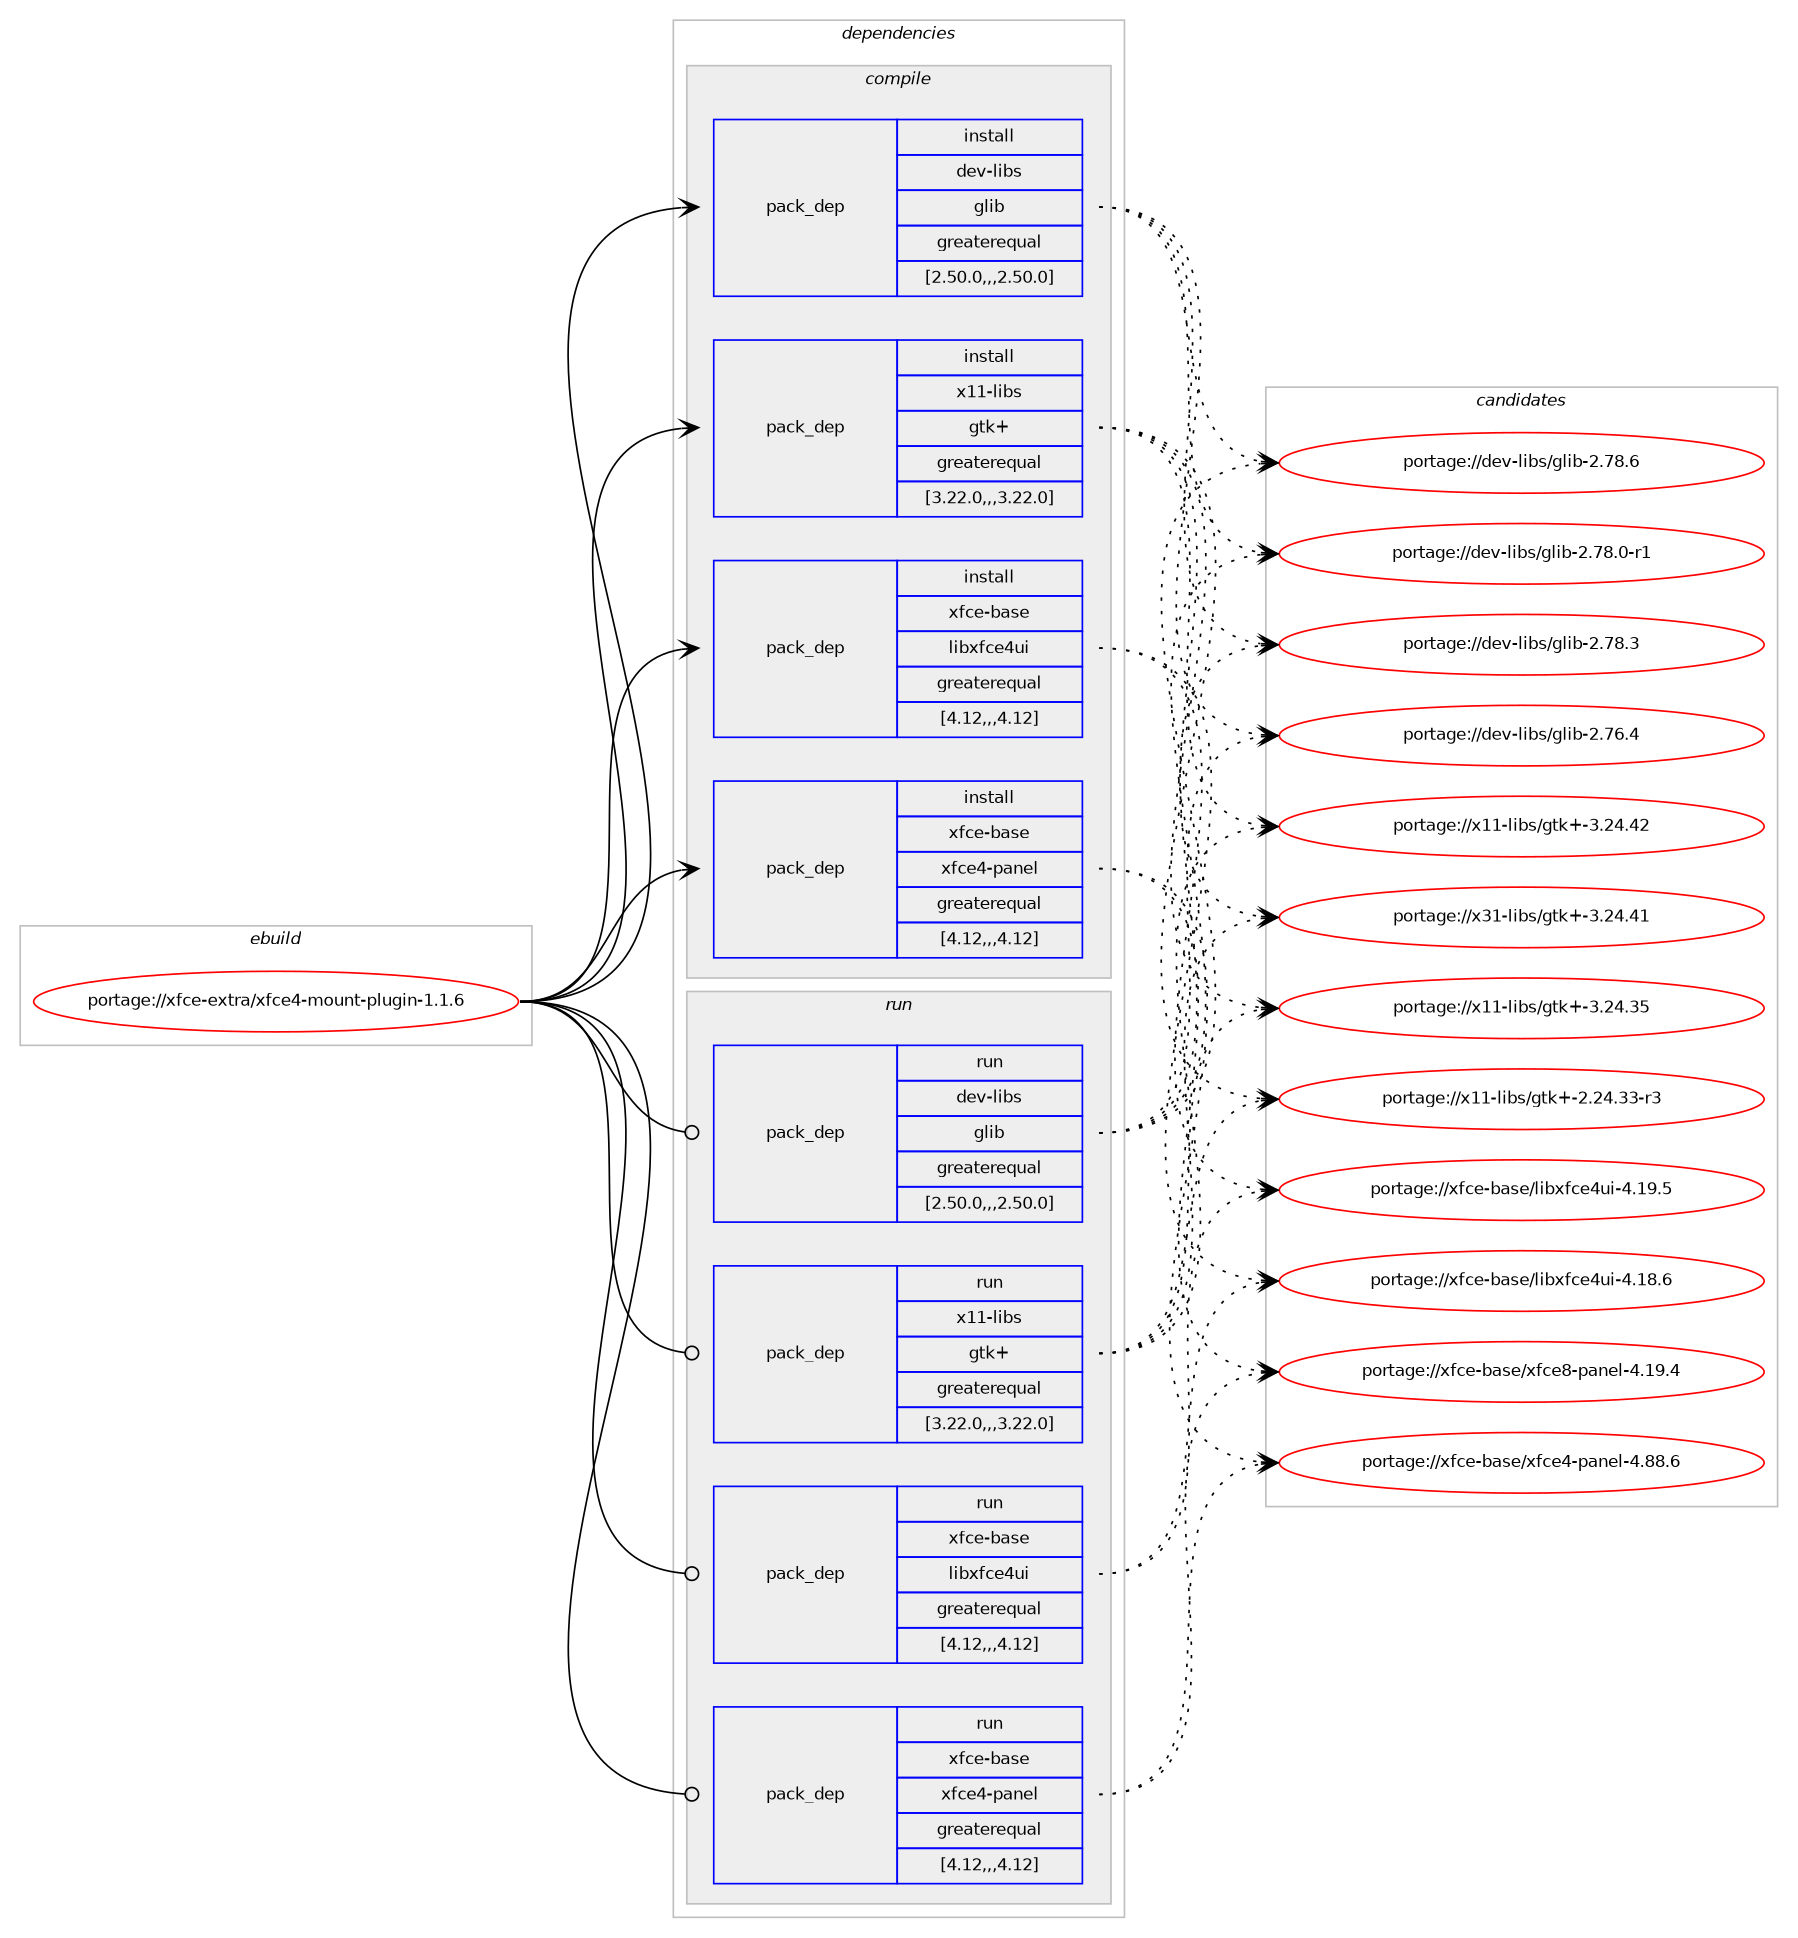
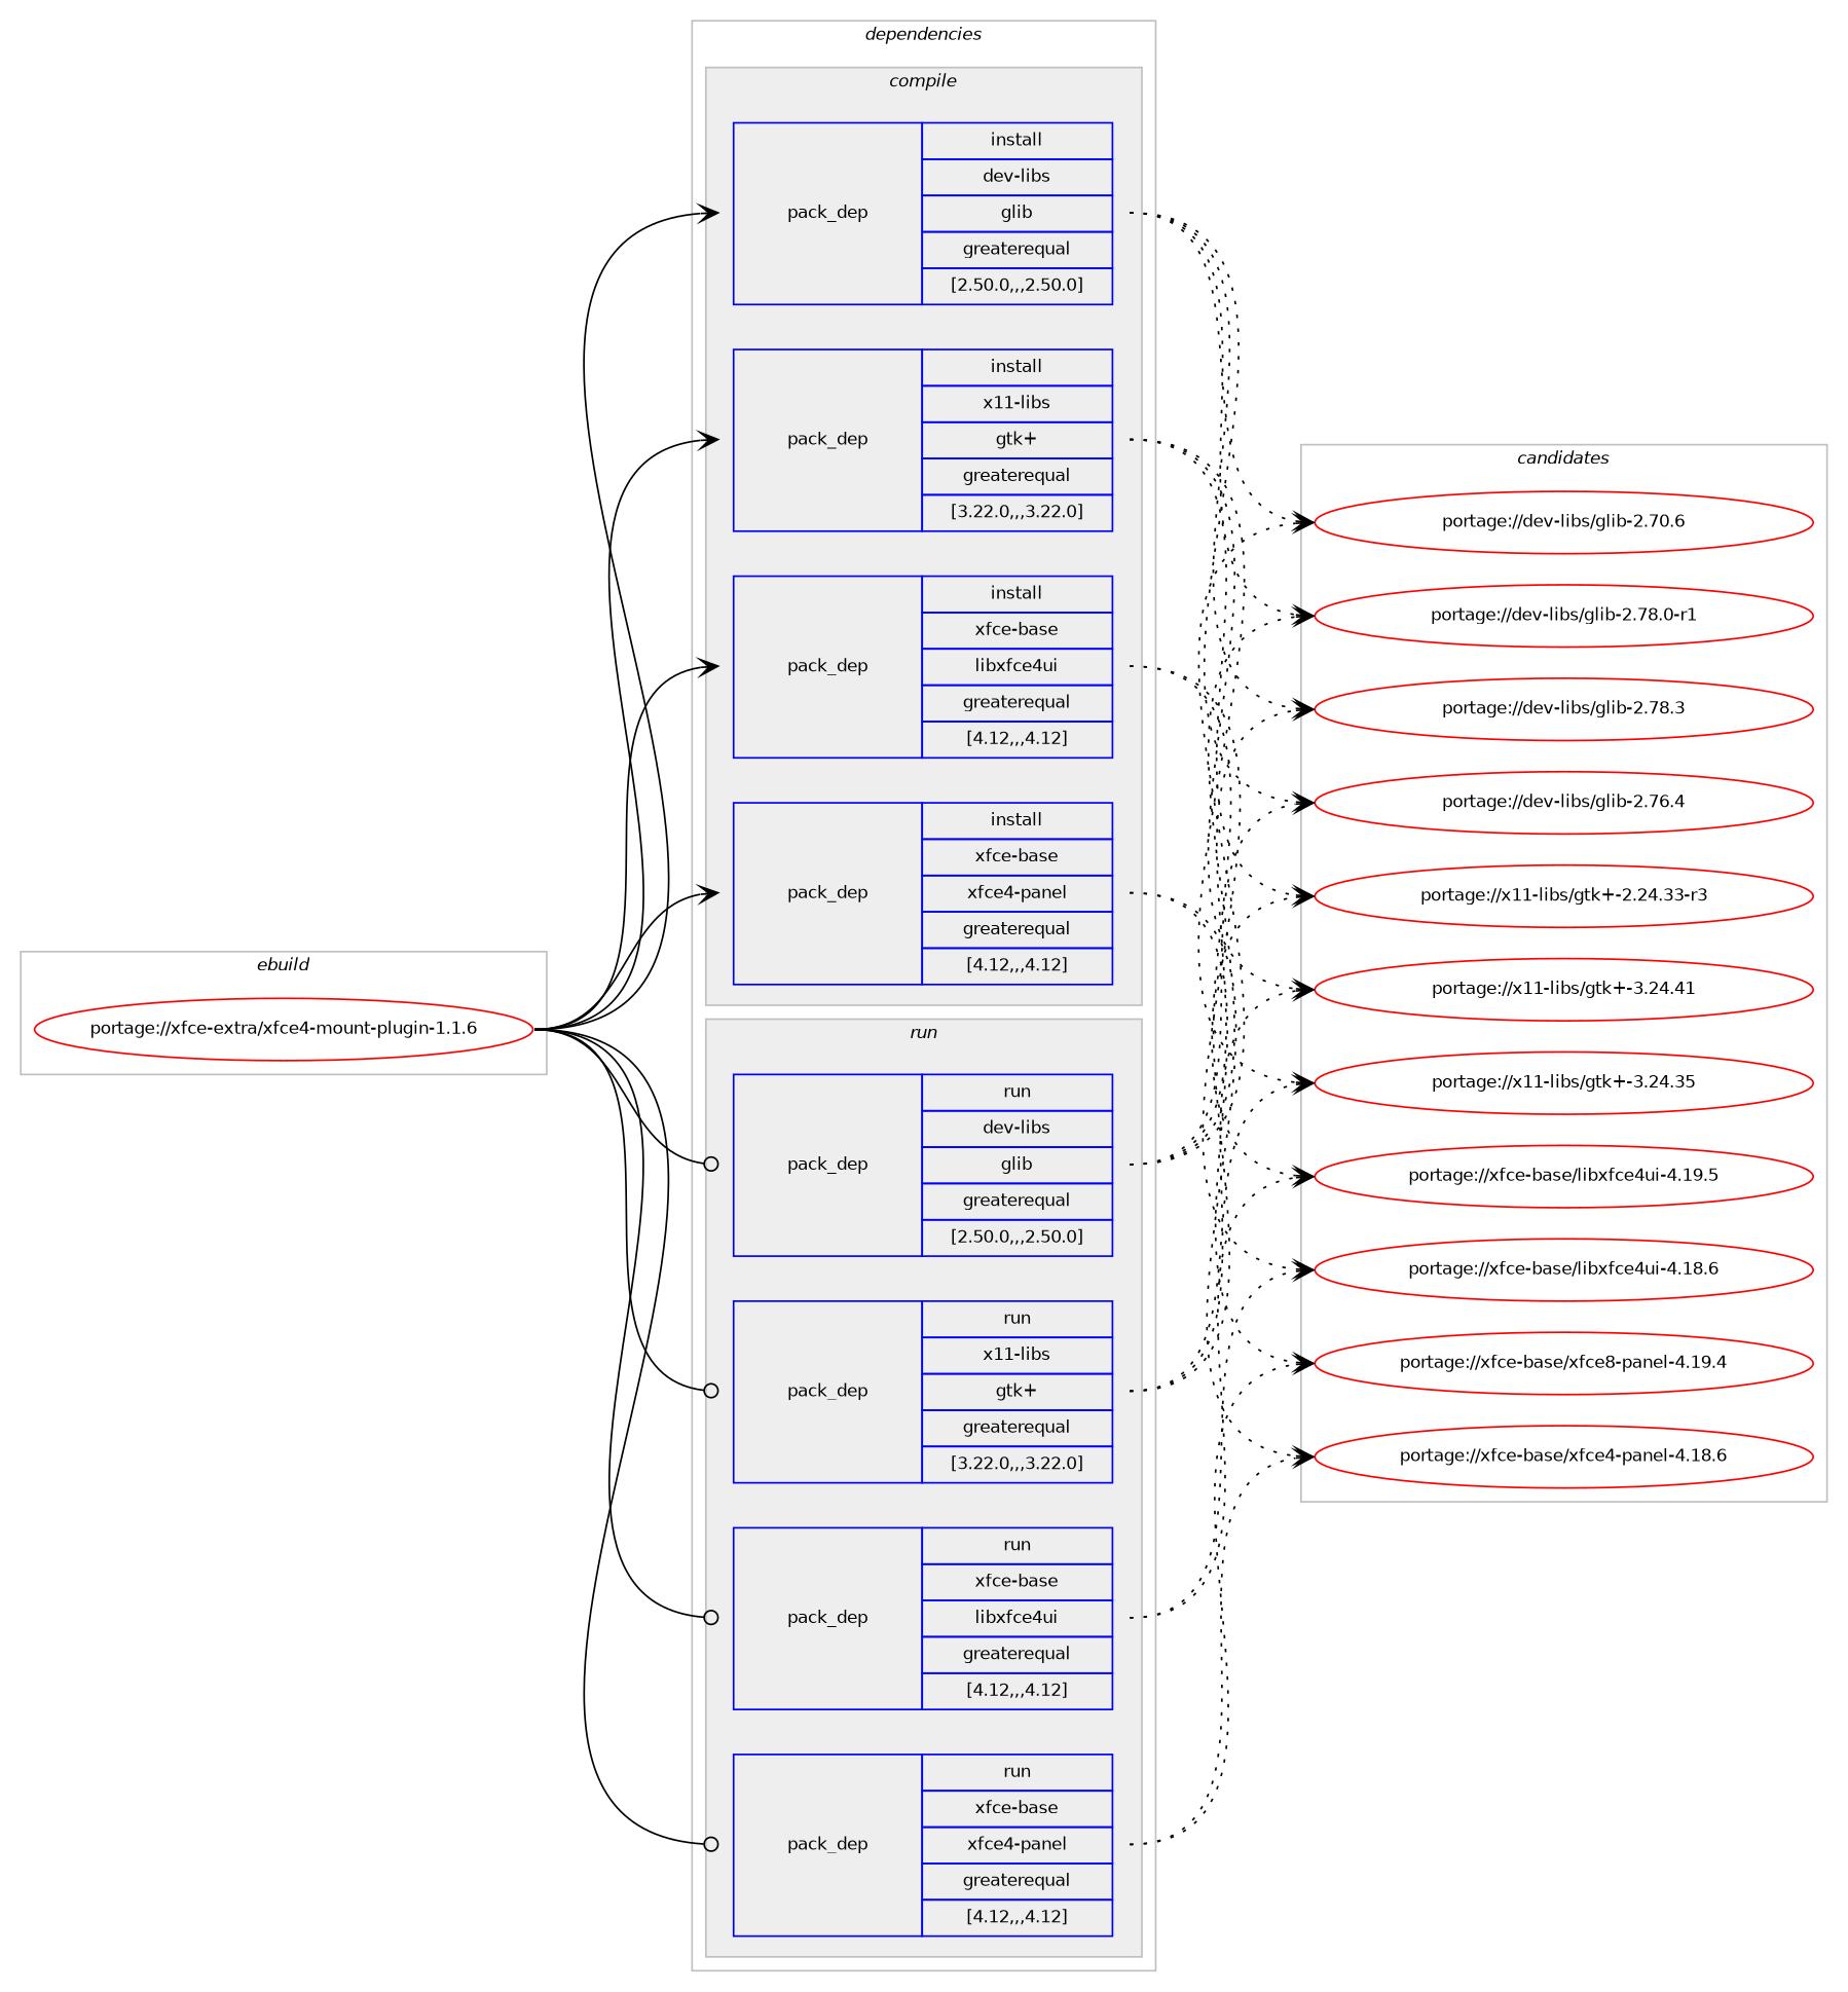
  digraph {
    compound=true
    concentrate=true
    fontname=Helvetica
    fontsize=10
    newrank=true
    rankdir=LR
    ranksep=1.5
    node [color=red fontname=Helvetica fontsize=10]
    edge [arrowhead=vee headport=w style=dotted tailport=e weight=100]
    n1 [label="portage://xfce-extra/xfce4-mount-plugin-1.1.6" width=4]
    n2 [color=blue label=<<TABLE BORDER="0" CELLBORDER="1" CELLSPACING="0" CELLPADDING="4" WIDTH="220"><TR><TD ROWSPAN="6" CELLPADDING="30">pack_dep</TD></TR><TR><TD WIDTH="110">install</TD></TR><TR><TD>dev-libs</TD></TR><TR><TD>glib</TD></TR><TR><TD>greaterequal</TD></TR><TR><TD>[2.50.0,,,2.50.0]</TD></TR></TABLE>> shape=none]
    n3 [color=blue label=<<TABLE BORDER="0" CELLBORDER="1" CELLSPACING="0" CELLPADDING="4" WIDTH="220"><TR><TD ROWSPAN="6" CELLPADDING="30">pack_dep</TD></TR><TR><TD WIDTH="110">install</TD></TR><TR><TD>x11-libs</TD></TR><TR><TD>gtk+</TD></TR><TR><TD>greaterequal</TD></TR><TR><TD>[3.22.0,,,3.22.0]</TD></TR></TABLE>> shape=none]
    n4 [color=blue label=<<TABLE BORDER="0" CELLBORDER="1" CELLSPACING="0" CELLPADDING="4" WIDTH="220"><TR><TD ROWSPAN="6" CELLPADDING="30">pack_dep</TD></TR><TR><TD WIDTH="110">install</TD></TR><TR><TD>xfce-base</TD></TR><TR><TD>libxfce4ui</TD></TR><TR><TD>greaterequal</TD></TR><TR><TD>[4.12,,,4.12]</TD></TR></TABLE>> shape=none]
    n5 [color=blue label=<<TABLE BORDER="0" CELLBORDER="1" CELLSPACING="0" CELLPADDING="4" WIDTH="220"><TR><TD ROWSPAN="6" CELLPADDING="30">pack_dep</TD></TR><TR><TD WIDTH="110">install</TD></TR><TR><TD>xfce-base</TD></TR><TR><TD>xfce4-panel</TD></TR><TR><TD>greaterequal</TD></TR><TR><TD>[4.12,,,4.12]</TD></TR></TABLE>> shape=none]
    n6 [color=blue label=<<TABLE BORDER="0" CELLBORDER="1" CELLSPACING="0" CELLPADDING="4" WIDTH="220"><TR><TD ROWSPAN="6" CELLPADDING="30">pack_dep</TD></TR><TR><TD WIDTH="110">run</TD></TR><TR><TD>dev-libs</TD></TR><TR><TD>glib</TD></TR><TR><TD>greaterequal</TD></TR><TR><TD>[2.50.0,,,2.50.0]</TD></TR></TABLE>> shape=none]
    n7 [color=blue label=<<TABLE BORDER="0" CELLBORDER="1" CELLSPACING="0" CELLPADDING="4" WIDTH="220"><TR><TD ROWSPAN="6" CELLPADDING="30">pack_dep</TD></TR><TR><TD WIDTH="110">run</TD></TR><TR><TD>x11-libs</TD></TR><TR><TD>gtk+</TD></TR><TR><TD>greaterequal</TD></TR><TR><TD>[3.22.0,,,3.22.0]</TD></TR></TABLE>> shape=none]
    n8 [color=blue label=<<TABLE BORDER="0" CELLBORDER="1" CELLSPACING="0" CELLPADDING="4" WIDTH="220"><TR><TD ROWSPAN="6" CELLPADDING="30">pack_dep</TD></TR><TR><TD WIDTH="110">run</TD></TR><TR><TD>xfce-base</TD></TR><TR><TD>libxfce4ui</TD></TR><TR><TD>greaterequal</TD></TR><TR><TD>[4.12,,,4.12]</TD></TR></TABLE>> shape=none]
    n9 [color=blue label=<<TABLE BORDER="0" CELLBORDER="1" CELLSPACING="0" CELLPADDING="4" WIDTH="220"><TR><TD ROWSPAN="6" CELLPADDING="30">pack_dep</TD></TR><TR><TD WIDTH="110">run</TD></TR><TR><TD>xfce-base</TD></TR><TR><TD>xfce4-panel</TD></TR><TR><TD>greaterequal</TD></TR><TR><TD>[4.12,,,4.12]</TD></TR></TABLE>> shape=none]
-   n10 [label="portage://dev-libs/glib-2.78.6" width=4]
+   n10 [label="portage://dev-libs/glib-2.70.6" width=4]
    n11 [label="portage://dev-libs/glib-2.78.0-r1" width=4]
    n12 [label="portage://dev-libs/glib-2.78.3" width=4]
    n13 [label="portage://dev-libs/glib-2.76.4" width=4]
-   n14 [label="portage://x11-libs/gtk+-3.24.42" width=4]
-   n15 [label="portage://x31-libs/gtk+-3.24.41" width=4]
+   n15 [label="portage://x11-libs/gtk+-3.24.41" width=4]
    n16 [label="portage://x11-libs/gtk+-3.24.35" width=4]
    n17 [label="portage://x11-libs/gtk+-2.24.33-r3" width=4]
    n18 [label="portage://xfce-base/libxfce4ui-4.19.5" width=4]
    n19 [label="portage://xfce-base/libxfce4ui-4.18.6" width=4]
    n20 [label="portage://xfce-base/xfce8-panel-4.19.4" width=4]
-   n21 [label="portage://xfce-base/xfce4-panel-4.88.6" width=4]
+   n21 [label="portage://xfce-base/xfce4-panel-4.18.6" width=4]
    subgraph cluster_1 {
      color=gray
      label=<<i>ebuild</i>>
      n1
    }
    subgraph cluster_2 {
      color=gray
      label=<<i>dependencies</i>>
      subgraph cluster_3 {
        color=gray
        fillcolor="#eeeeee"
        label=<<i>compile</i>>
        style=filled
        subgraph sub_4 {
          color=gray
          fillcolor="#eeeeee"
          label=<<i>compile</i>>
          style=filled
          n2
        }
        subgraph sub_5 {
          color=gray
          fillcolor="#eeeeee"
          label=<<i>compile</i>>
          style=filled
          n3
        }
        subgraph sub_6 {
          color=gray
          fillcolor="#eeeeee"
          label=<<i>compile</i>>
          style=filled
          n4
        }
        subgraph sub_7 {
          color=gray
          fillcolor="#eeeeee"
          label=<<i>compile</i>>
          style=filled
          n5
        }
      }
      subgraph cluster_8 {
        color=gray
        fillcolor="#eeeeee"
        label=<<i>compile and run</i>>
        style=filled
      }
      subgraph cluster_9 {
        color=gray
        fillcolor="#eeeeee"
        label=<<i>run</i>>
        style=filled
        subgraph sub_10 {
          color=gray
          fillcolor="#eeeeee"
          label=<<i>run</i>>
          style=filled
          n6
        }
        subgraph sub_11 {
          color=gray
          fillcolor="#eeeeee"
          label=<<i>run</i>>
          style=filled
          n7
        }
        subgraph sub_12 {
          color=gray
          fillcolor="#eeeeee"
          label=<<i>run</i>>
          style=filled
          n8
        }
        subgraph sub_13 {
          color=gray
          fillcolor="#eeeeee"
          label=<<i>run</i>>
          style=filled
          n9
        }
      }
    }
    subgraph cluster_14 {
      color=gray
      label=<<i>candidates</i>>
      rank=same
      subgraph sub_15 {
        color=black
        label=<<i>candidates</i>>
        nodesep=1
        rank=same
        n10
        n11
        n12
        n13
      }
      subgraph sub_16 {
        color=black
        label=<<i>candidates</i>>
        nodesep=1
        rank=same
-       n14
        n15
        n16
        n17
      }
      subgraph sub_17 {
        color=black
        label=<<i>candidates</i>>
        nodesep=1
        rank=same
        n18
        n19
      }
      subgraph sub_18 {
        color=black
        label=<<i>candidates</i>>
        nodesep=1
        rank=same
        n20
        n21
      }
      subgraph sub_19 {
        color=black
        label=<<i>candidates</i>>
        nodesep=1
        rank=same
        n10
        n11
        n12
        n13
      }
      subgraph sub_20 {
        color=black
        label=<<i>candidates</i>>
        nodesep=1
        rank=same
-       n14
        n15
        n16
        n17
      }
      subgraph sub_21 {
        color=black
        label=<<i>candidates</i>>
        nodesep=1
        rank=same
        n20
        n21
      }
      subgraph sub_22 {
        color=black
        label=<<i>candidates</i>>
        nodesep=1
        rank=same
        n18
        n19
      }
    }
    n1 -> n2 [style=solid weight=20]
    n1 -> n3 [style=solid weight=20]
    n1 -> n4 [style=solid weight=20]
    n1 -> n5 [style=solid weight=20]
    n1 -> n6 [arrowhead=odot style=solid weight=20]
    n1 -> n7 [arrowhead=odot style=solid weight=20]
    n1 -> n8 [arrowhead=odot style=solid weight=20]
    n1 -> n9 [arrowhead=odot style=solid weight=20]
    n2 -> n10
    n2 -> n11
    n2 -> n12
    n2 -> n13
-   n3 -> n14
    n3 -> n15
    n3 -> n16
    n3 -> n17
    n4 -> n18
    n4 -> n19
    n5 -> n20
    n5 -> n21
    n6 -> n10
    n6 -> n11
    n6 -> n12
    n6 -> n13
-   n7 -> n14
    n7 -> n15
    n7 -> n16
    n7 -> n17
    n8 -> n18
    n8 -> n19
    n9 -> n20
    n9 -> n21
  }
